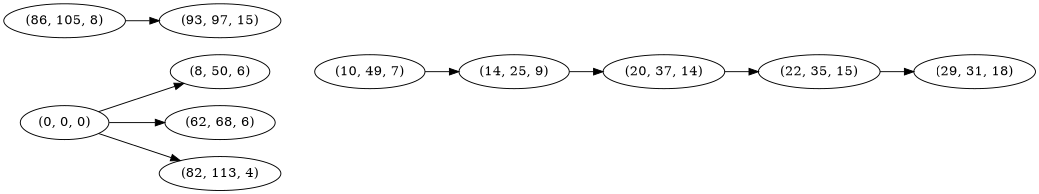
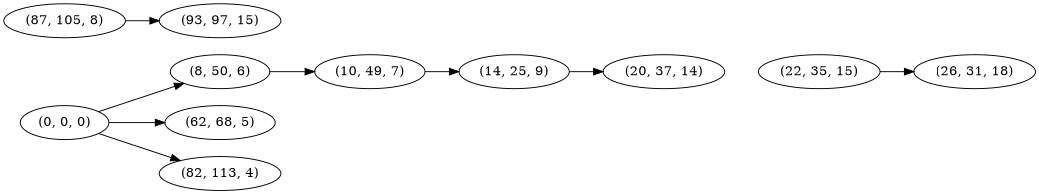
  digraph {
    rankdir=LR
    "(0, 0, 0)"
    "(8, 50, 6)"
-   "(62, 68, 6)"
+   "(62, 68, 6)" [label="(62, 68, 5)"]
    "(82, 113, 4)"
    "(10, 49, 7)"
    n6 [label="(14, 25, 9)"]
    "(20, 37, 14)"
    "(22, 35, 15)"
-   "(26, 31, 18)" [label="(29, 31, 18)"]
-   "(86, 105, 8)"
+   "(26, 31, 18)"
+   "(86, 105, 8)" [label="(87, 105, 8)"]
    "(93, 97, 15)"
    "(0, 0, 0)" -> "(8, 50, 6)"
    "(0, 0, 0)" -> "(62, 68, 6)"
    "(0, 0, 0)" -> "(82, 113, 4)"
+   "(8, 50, 6)" -> "(10, 49, 7)"
    "(10, 49, 7)" -> n6
    n6 -> "(20, 37, 14)"
-   "(20, 37, 14)" -> "(22, 35, 15)"
    "(22, 35, 15)" -> "(26, 31, 18)"
    "(86, 105, 8)" -> "(93, 97, 15)"
  }
